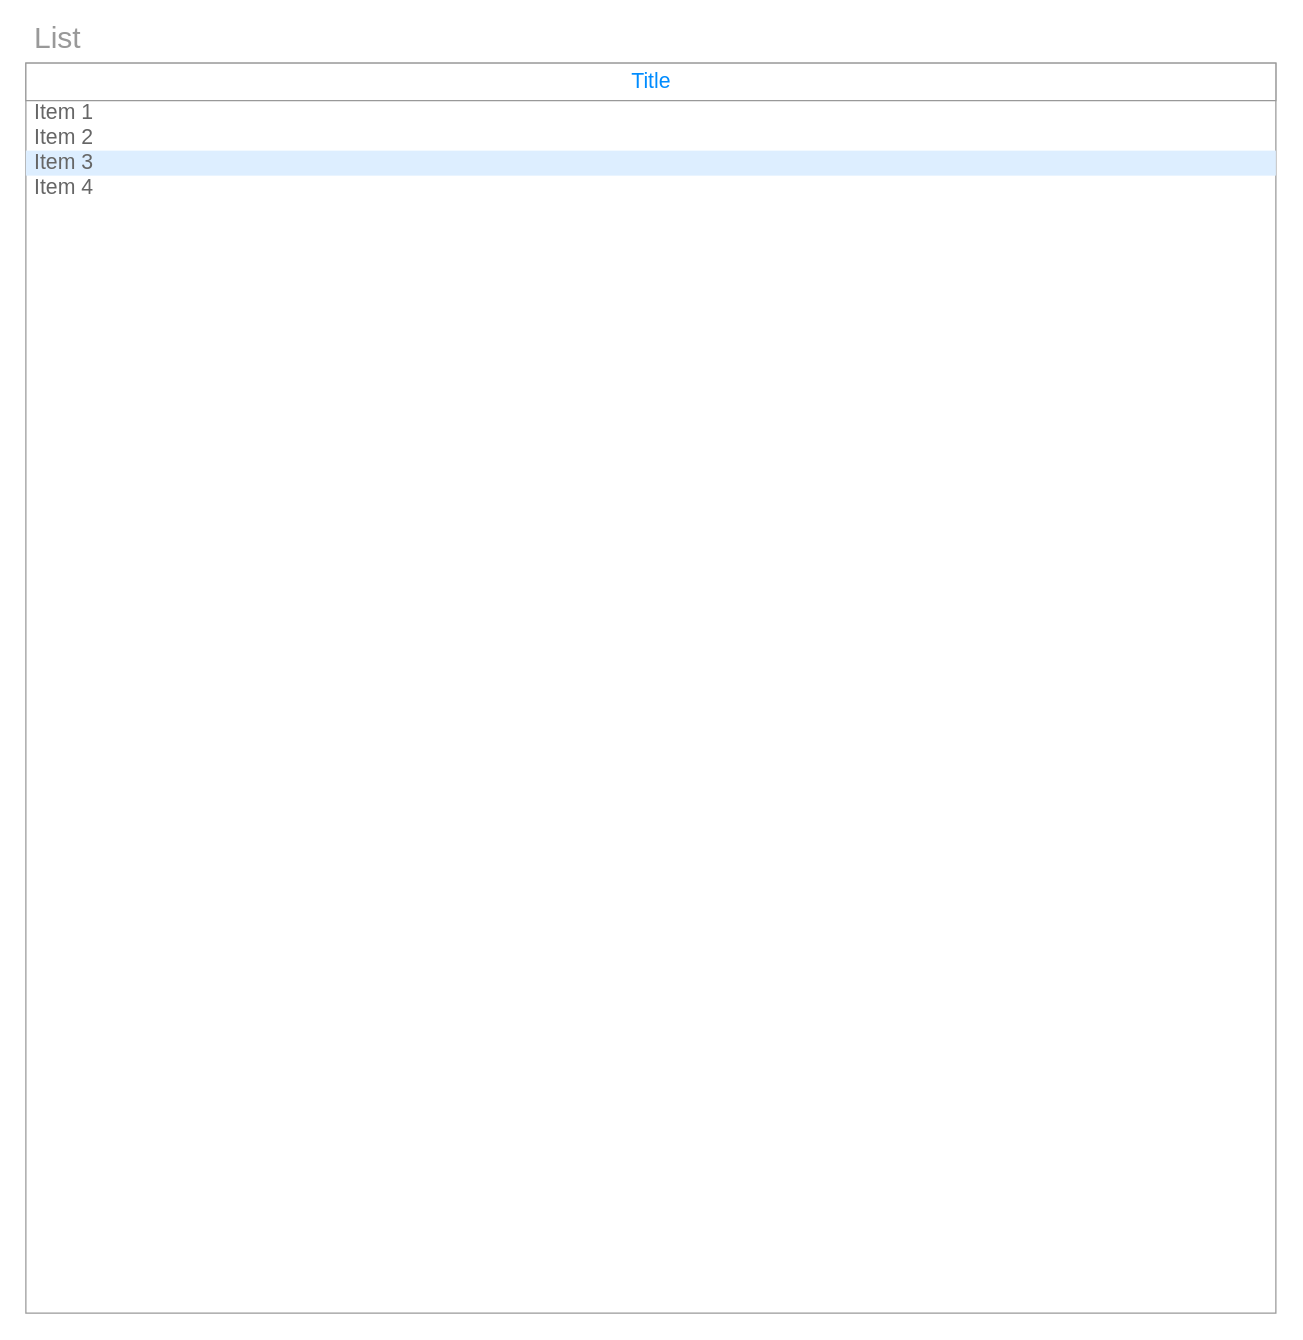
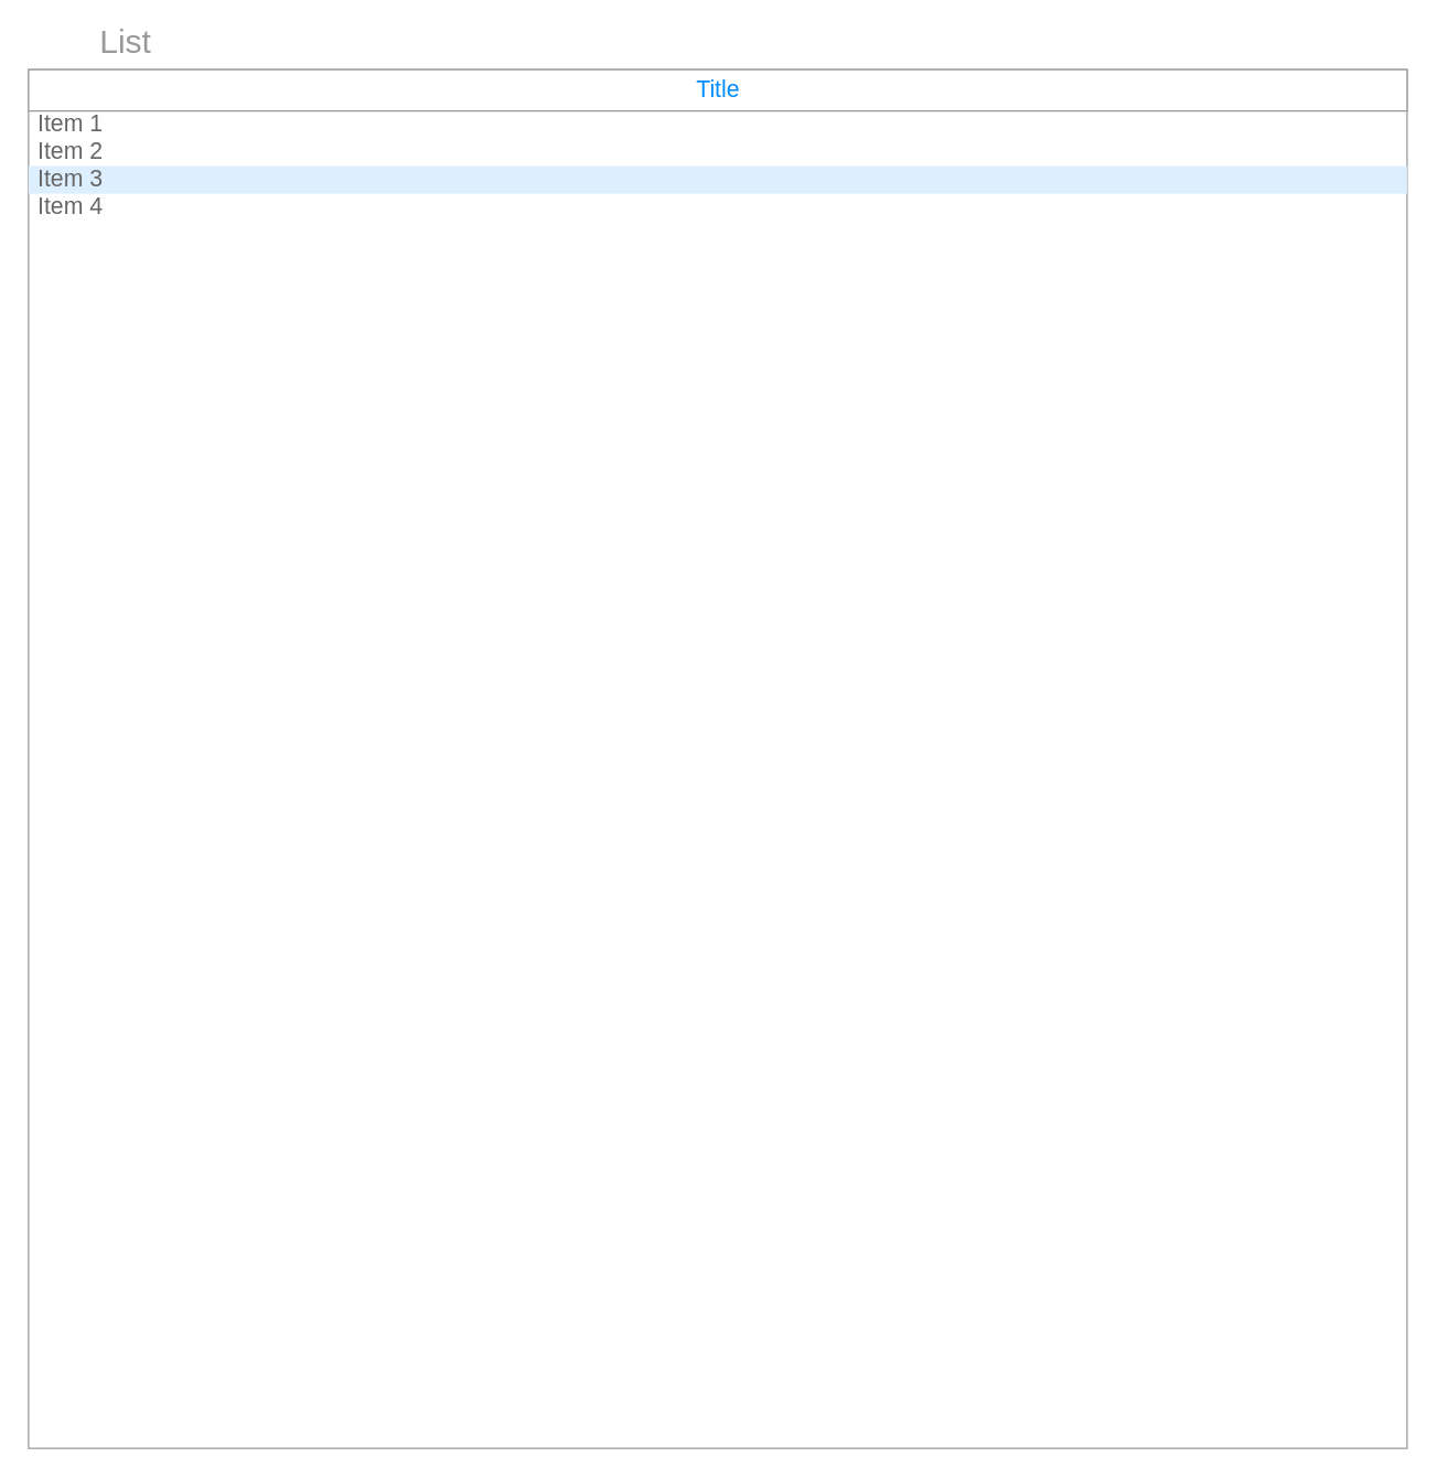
  <mxCell id="0" style=";html=1;" />
  <mxCell id="1" style=";html=1;" parent="0" />
- <mxCell id="2" value="List" style="html=1;shadow=0;dashed=0;shape=mxgraph.bootstrap.rect;strokeColor=none;fillColor=none;fontColor=#999999;align=left;spacingLeft=5;whiteSpace=wrap;rounded=0;fontSize=24;" parent="1" vertex="1"><mxGeometry x="20" y="20" width="200" height="20" as="geometry" /></mxCell>
+ <mxCell id="2" value="List" style="html=1;shadow=0;dashed=0;shape=mxgraph.bootstrap.rect;strokeColor=none;fillColor=none;fontColor=#999999;align=left;spacingLeft=5;whiteSpace=wrap;rounded=0;fontSize=24;" parent="1" vertex="1"><mxGeometry x="65" y="20" width="200" height="20" as="geometry" /></mxCell>
  <mxCell id="3" value="" style="strokeWidth=1;shadow=0;dashed=0;align=center;html=1;shape=mxgraph.mockup.forms.rrect;rSize=0;strokeColor=#999999;fillColor=#ffffff;" parent="1" vertex="1"><mxGeometry x="20" y="50" width="1000" height="1000" as="geometry" /></mxCell>
  <mxCell id="4" value="Title" style="strokeWidth=1;shadow=0;dashed=0;align=center;html=1;shape=mxgraph.mockup.forms.rrect;rSize=0;strokeColor=#999999;fontColor=#008cff;fontSize=17;fillColor=#ffffff;resizeWidth=1;" parent="3" vertex="1"><mxGeometry width="1000" height="30" relative="1" as="geometry" /></mxCell>
  <mxCell id="5" value="Item 1" style="strokeWidth=1;shadow=0;dashed=0;align=center;html=1;shape=mxgraph.mockup.forms.anchor;fontSize=17;fontColor=#666666;align=left;spacingLeft=5;resizeWidth=1;" parent="3" vertex="1"><mxGeometry width="1000" height="20" relative="1" as="geometry"><mxPoint y="30" as="offset" /></mxGeometry></mxCell>
  <mxCell id="6" value="Item 2" style="strokeWidth=1;shadow=0;dashed=0;align=center;html=1;shape=mxgraph.mockup.forms.anchor;fontSize=17;fontColor=#666666;align=left;spacingLeft=5;resizeWidth=1;" parent="3" vertex="1"><mxGeometry width="1000" height="20" relative="1" as="geometry"><mxPoint y="50" as="offset" /></mxGeometry></mxCell>
  <mxCell id="7" value="Item 3" style="strokeWidth=1;shadow=0;dashed=0;align=center;html=1;shape=mxgraph.mockup.forms.rrect;rSize=0;fontSize=17;fontColor=#666666;align=left;spacingLeft=5;fillColor=#ddeeff;strokeColor=none;resizeWidth=1;" parent="3" vertex="1"><mxGeometry width="1000" height="20" relative="1" as="geometry"><mxPoint y="70" as="offset" /></mxGeometry></mxCell>
  <mxCell id="8" value="Item 4" style="strokeWidth=1;shadow=0;dashed=0;align=center;html=1;shape=mxgraph.mockup.forms.anchor;fontSize=17;fontColor=#666666;align=left;spacingLeft=5;resizeWidth=1;" parent="3" vertex="1"><mxGeometry width="1000" height="20" relative="1" as="geometry"><mxPoint y="90" as="offset" /></mxGeometry></mxCell>
